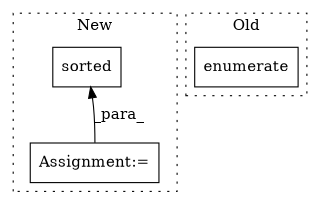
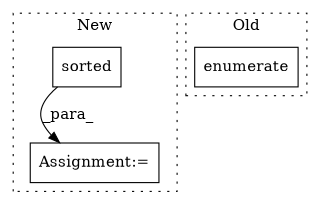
  digraph {
    fontname="DejaVu Serif"
    node [a=32 shape=box fontname="DejaVu Serif"]
    n1 [l="7,1" label=sorted s="4291,4323"]
    n2 [a=7 l=1 label="Assignment:=" s=4290]
    n3 [l="10,1" label=enumerate s="4252,4287"]
    subgraph cluster_1 {
      label=New
      style=dotted
      n1
      n2
    }
    subgraph cluster_2 {
      label=Old
      style=dotted
      n3
    }
-   n2 -> n1 [label=_para_ fontname="DejaVu Serif"]
+   n1 -> n2 [label=_para_ fontname="DejaVu Serif"]
  }
